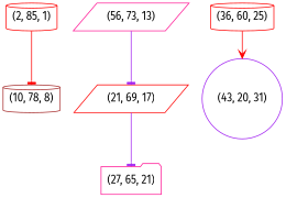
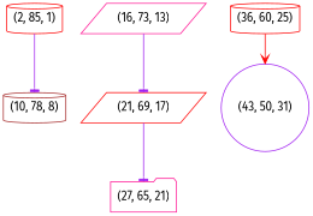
  digraph {
    fontname="Fira Sans"
    node [color=red fontname="Fira Sans" shape=cylinder]
    edge [arrowhead=tee color=red fontname="Fira Sans"]
    "(2, 85, 1)"
    "(10, 78, 8)" [color=brown]
-   "(16, 73, 13)" [color=deeppink shape=parallelogram label="(56, 73, 13)"]
+   "(16, 73, 13)" [color=deeppink shape=parallelogram]
    "(21, 69, 17)" [shape=parallelogram]
    "(27, 65, 21)" [color=deeppink shape=folder]
    "(36, 60, 25)"
-   "(43, 50, 31)" [color=purple shape=circle label="(43, 20, 31)"]
-   "(2, 85, 1)" -> "(10, 78, 8)"
+   "(43, 50, 31)" [color=purple shape=circle]
+   "(2, 85, 1)" -> "(10, 78, 8)" [color=purple]
    "(16, 73, 13)" -> "(21, 69, 17)" [color=purple]
    "(21, 69, 17)" -> "(27, 65, 21)" [color=purple]
    "(36, 60, 25)" -> "(43, 50, 31)" [arrowhead=vee]
  }
